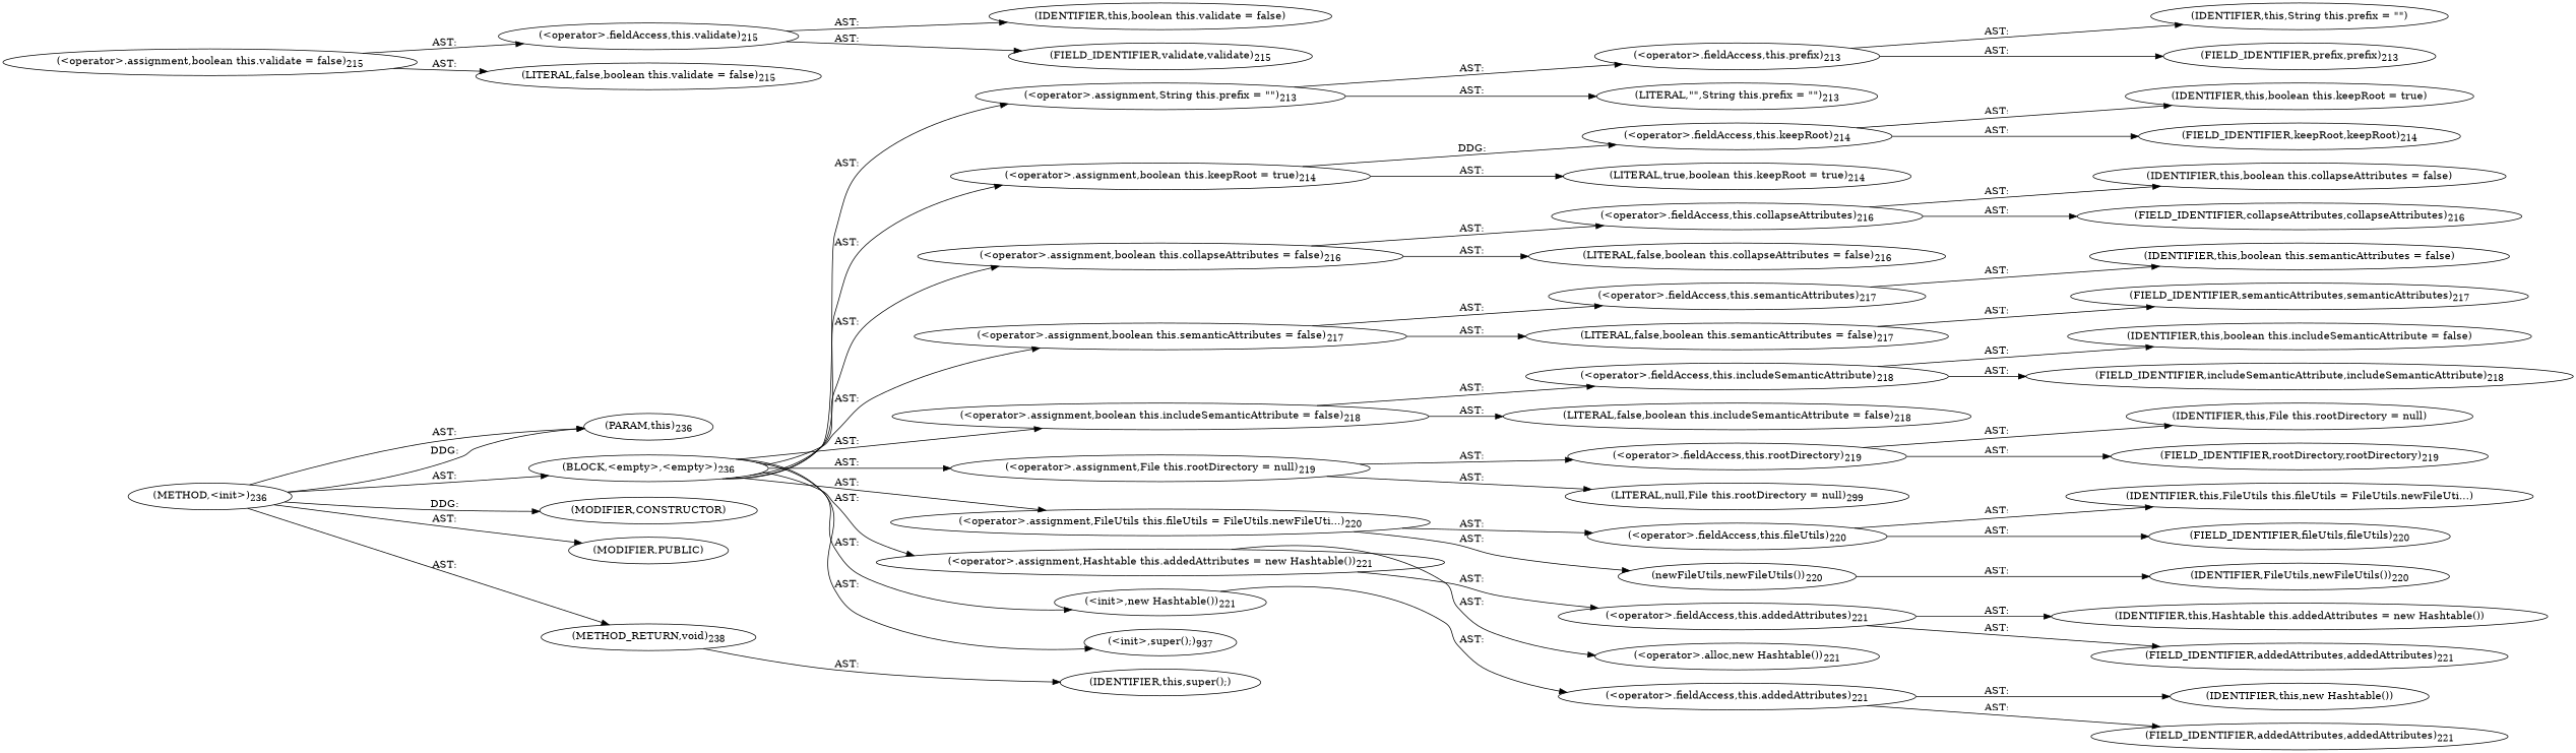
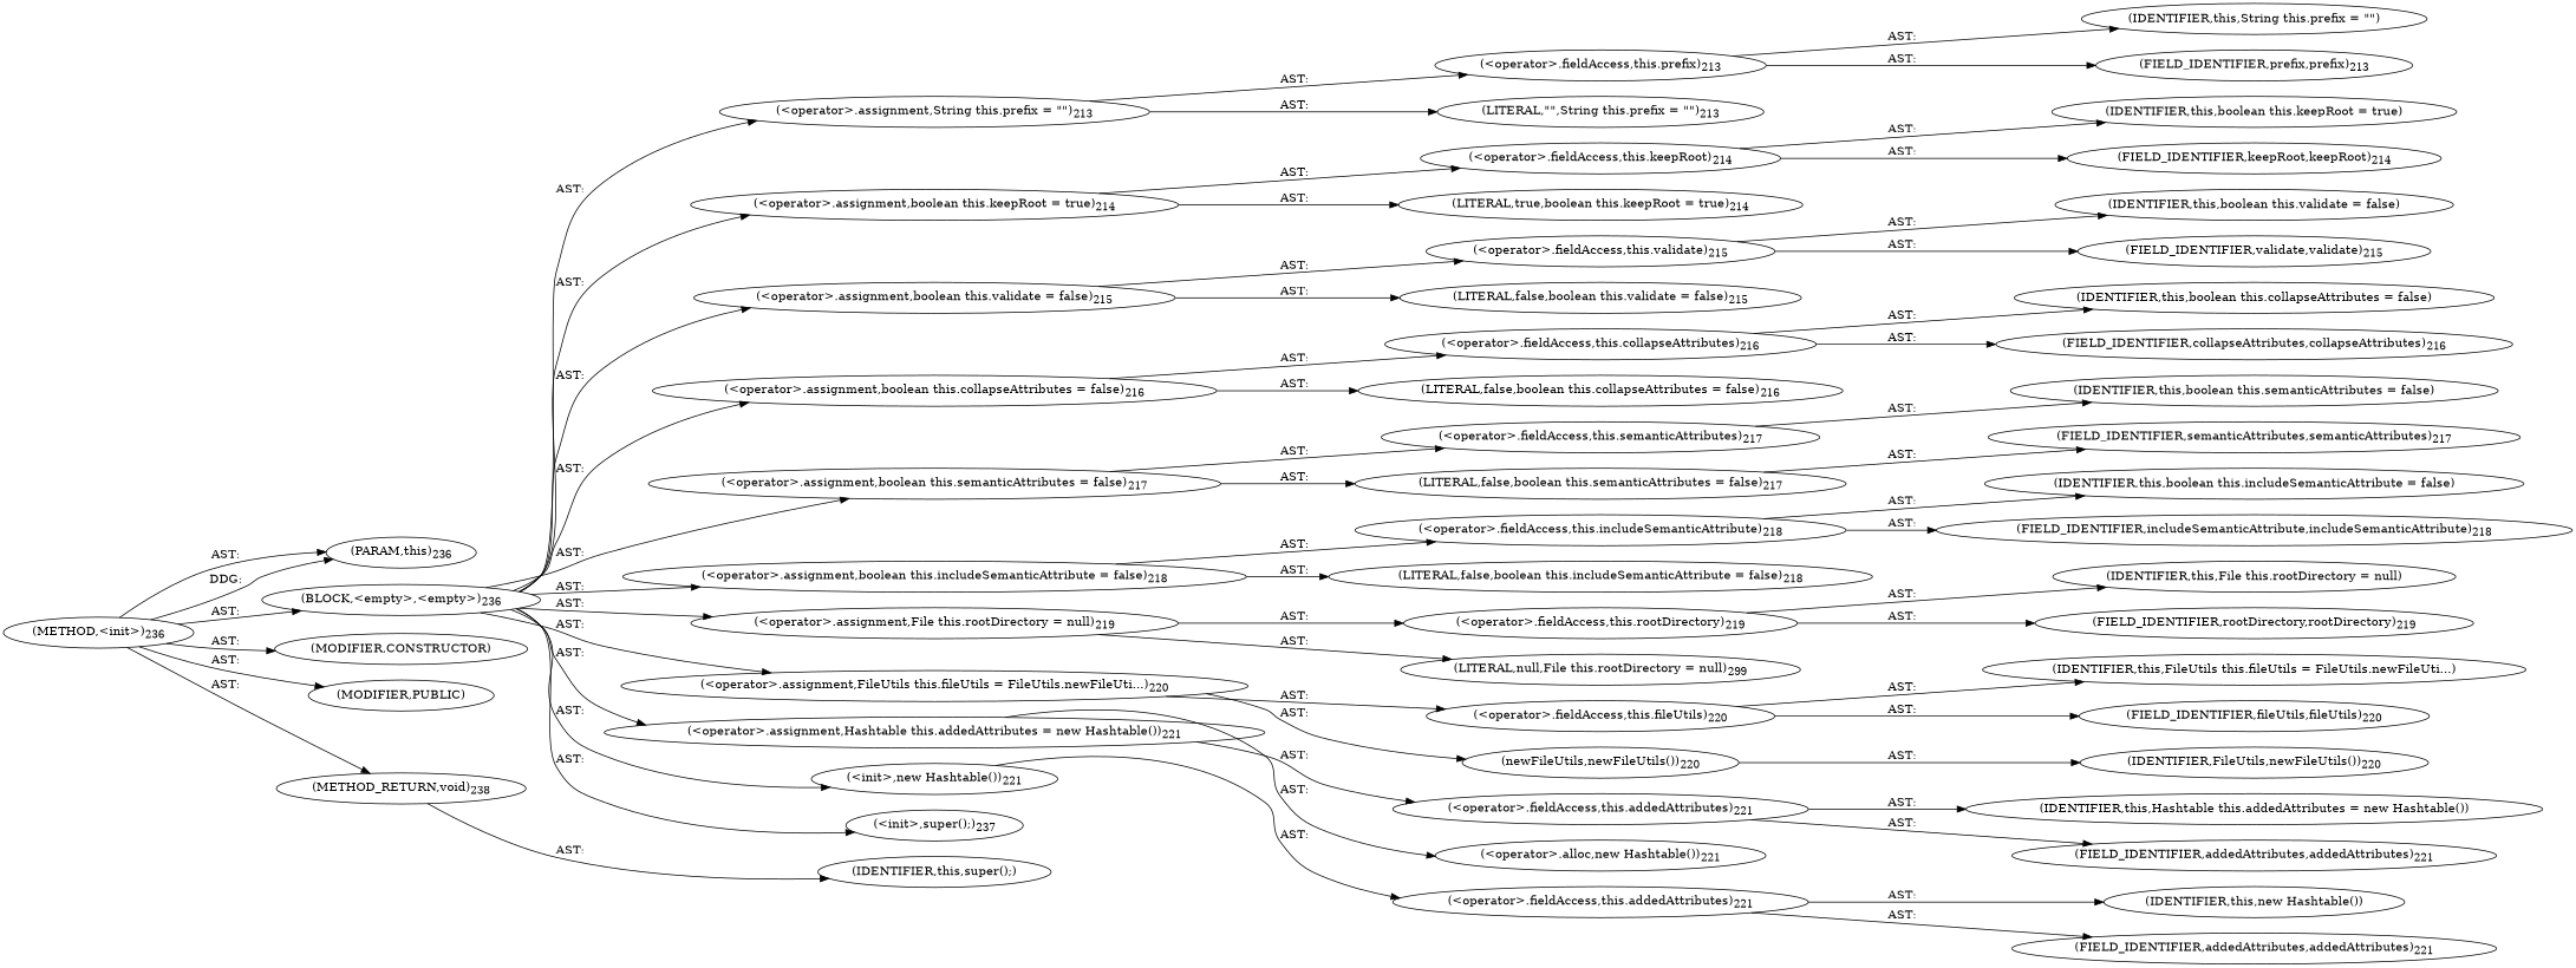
  digraph {
    rankdir=LR
    n1 [label=<(METHOD,&lt;init&gt;)<SUB>236</SUB>>]
    n2 [label=<(PARAM,this)<SUB>236</SUB>>]
    n3 [label=<(BLOCK,&lt;empty&gt;,&lt;empty&gt;)<SUB>236</SUB>>]
    n4 [label=<(MODIFIER,CONSTRUCTOR)>]
    n5 [label=<(MODIFIER,PUBLIC)>]
    n6 [label=<(METHOD_RETURN,void)<SUB>238</SUB>>]
    n7 [label=<(&lt;operator&gt;.assignment,String this.prefix = &quot;&quot;)<SUB>213</SUB>>]
    n8 [label=<(&lt;operator&gt;.assignment,boolean this.keepRoot = true)<SUB>214</SUB>>]
    n9 [label=<(&lt;operator&gt;.assignment,boolean this.validate = false)<SUB>215</SUB>>]
    n10 [label=<(&lt;operator&gt;.assignment,boolean this.collapseAttributes = false)<SUB>216</SUB>>]
    n11 [label=<(&lt;operator&gt;.assignment,boolean this.semanticAttributes = false)<SUB>217</SUB>>]
    n12 [label=<(&lt;operator&gt;.assignment,boolean this.includeSemanticAttribute = false)<SUB>218</SUB>>]
    n13 [label=<(&lt;operator&gt;.assignment,File this.rootDirectory = null)<SUB>219</SUB>>]
    n14 [label=<(&lt;operator&gt;.assignment,FileUtils this.fileUtils = FileUtils.newFileUti...)<SUB>220</SUB>>]
    n15 [label=<(&lt;operator&gt;.assignment,Hashtable this.addedAttributes = new Hashtable())<SUB>221</SUB>>]
    n16 [label=<(&lt;init&gt;,new Hashtable())<SUB>221</SUB>>]
-   n17 [label=<(&lt;init&gt;,super();)<SUB>937</SUB>>]
+   n17 [label=<(&lt;init&gt;,super();)<SUB>237</SUB>>]
    n18 [label=<(IDENTIFIER,this,super();)>]
    n19 [label=<(&lt;operator&gt;.fieldAccess,this.prefix)<SUB>213</SUB>>]
    n20 [label=<(LITERAL,&quot;&quot;,String this.prefix = &quot;&quot;)<SUB>213</SUB>>]
    n21 [label=<(&lt;operator&gt;.fieldAccess,this.keepRoot)<SUB>214</SUB>>]
    n22 [label=<(LITERAL,true,boolean this.keepRoot = true)<SUB>214</SUB>>]
    n23 [label=<(&lt;operator&gt;.fieldAccess,this.validate)<SUB>215</SUB>>]
    n24 [label=<(LITERAL,false,boolean this.validate = false)<SUB>215</SUB>>]
    n25 [label=<(&lt;operator&gt;.fieldAccess,this.collapseAttributes)<SUB>216</SUB>>]
    n26 [label=<(LITERAL,false,boolean this.collapseAttributes = false)<SUB>216</SUB>>]
    n27 [label=<(&lt;operator&gt;.fieldAccess,this.semanticAttributes)<SUB>217</SUB>>]
    n28 [label=<(LITERAL,false,boolean this.semanticAttributes = false)<SUB>217</SUB>>]
    n29 [label=<(&lt;operator&gt;.fieldAccess,this.includeSemanticAttribute)<SUB>218</SUB>>]
    n30 [label=<(LITERAL,false,boolean this.includeSemanticAttribute = false)<SUB>218</SUB>>]
    n31 [label=<(&lt;operator&gt;.fieldAccess,this.rootDirectory)<SUB>219</SUB>>]
    n32 [label=<(LITERAL,null,File this.rootDirectory = null)<SUB>299</SUB>>]
    n33 [label=<(&lt;operator&gt;.fieldAccess,this.fileUtils)<SUB>220</SUB>>]
    n34 [label=<(newFileUtils,newFileUtils())<SUB>220</SUB>>]
    n35 [label=<(&lt;operator&gt;.fieldAccess,this.addedAttributes)<SUB>221</SUB>>]
    n36 [label=<(&lt;operator&gt;.alloc,new Hashtable())<SUB>221</SUB>>]
    n37 [label=<(&lt;operator&gt;.fieldAccess,this.addedAttributes)<SUB>221</SUB>>]
    n38 [label=<(IDENTIFIER,this,String this.prefix = &quot;&quot;)>]
    n39 [label=<(FIELD_IDENTIFIER,prefix,prefix)<SUB>213</SUB>>]
    n40 [label=<(IDENTIFIER,this,boolean this.keepRoot = true)>]
    n41 [label=<(FIELD_IDENTIFIER,keepRoot,keepRoot)<SUB>214</SUB>>]
    n42 [label=<(IDENTIFIER,this,boolean this.validate = false)>]
    n43 [label=<(FIELD_IDENTIFIER,validate,validate)<SUB>215</SUB>>]
    n44 [label=<(IDENTIFIER,this,boolean this.collapseAttributes = false)>]
    n45 [label=<(FIELD_IDENTIFIER,collapseAttributes,collapseAttributes)<SUB>216</SUB>>]
    n46 [label=<(IDENTIFIER,this,boolean this.semanticAttributes = false)>]
    n47 [label=<(FIELD_IDENTIFIER,semanticAttributes,semanticAttributes)<SUB>217</SUB>>]
    n48 [label=<(IDENTIFIER,this,boolean this.includeSemanticAttribute = false)>]
    n49 [label=<(FIELD_IDENTIFIER,includeSemanticAttribute,includeSemanticAttribute)<SUB>218</SUB>>]
    n50 [label=<(IDENTIFIER,this,File this.rootDirectory = null)>]
    n51 [label=<(FIELD_IDENTIFIER,rootDirectory,rootDirectory)<SUB>219</SUB>>]
    n52 [label=<(IDENTIFIER,this,FileUtils this.fileUtils = FileUtils.newFileUti...)>]
    n53 [label=<(FIELD_IDENTIFIER,fileUtils,fileUtils)<SUB>220</SUB>>]
    n54 [label=<(IDENTIFIER,FileUtils,newFileUtils())<SUB>220</SUB>>]
    n55 [label=<(IDENTIFIER,this,Hashtable this.addedAttributes = new Hashtable())>]
    n56 [label=<(FIELD_IDENTIFIER,addedAttributes,addedAttributes)<SUB>221</SUB>>]
    n57 [label=<(IDENTIFIER,this,new Hashtable())>]
    n58 [label=<(FIELD_IDENTIFIER,addedAttributes,addedAttributes)<SUB>221</SUB>>]
    n1 -> n2 [label="AST: "]
    n1 -> n2 [label="DDG: "]
    n1 -> n3 [label="AST: "]
-   n1 -> n4 [label="DDG: "]
+   n1 -> n4 [label="AST: "]
    n1 -> n5 [label="AST: "]
    n1 -> n6 [label="AST: "]
    n3 -> n7 [label="AST: "]
    n3 -> n8 [label="AST: "]
+   n3 -> n9 [label="AST: "]
    n3 -> n10 [label="AST: "]
    n3 -> n11 [label="AST: "]
    n3 -> n12 [label="AST: "]
    n3 -> n13 [label="AST: "]
    n3 -> n14 [label="AST: "]
    n3 -> n15 [label="AST: "]
    n3 -> n16 [label="AST: "]
    n3 -> n17 [label="AST: "]
    n6 -> n18 [label="AST: "]
    n7 -> n19 [label="AST: "]
    n7 -> n20 [label="AST: "]
-   n8 -> n21 [label="DDG: "]
+   n8 -> n21 [label="AST: "]
    n8 -> n22 [label="AST: "]
    n9 -> n23 [label="AST: "]
    n9 -> n24 [label="AST: "]
    n10 -> n25 [label="AST: "]
    n10 -> n26 [label="AST: "]
    n11 -> n27 [label="AST: "]
    n11 -> n28 [label="AST: "]
    n12 -> n29 [label="AST: "]
    n12 -> n30 [label="AST: "]
    n13 -> n31 [label="AST: "]
    n13 -> n32 [label="AST: "]
    n14 -> n33 [label="AST: "]
    n14 -> n34 [label="AST: "]
    n15 -> n35 [label="AST: "]
    n15 -> n36 [label="AST: "]
    n16 -> n37 [label="AST: "]
    n19 -> n38 [label="AST: "]
    n19 -> n39 [label="AST: "]
    n21 -> n40 [label="AST: "]
    n21 -> n41 [label="AST: "]
    n23 -> n42 [label="AST: "]
    n23 -> n43 [label="AST: "]
    n25 -> n44 [label="AST: "]
    n25 -> n45 [label="AST: "]
    n27 -> n46 [label="AST: "]
    n28 -> n47 [label="AST: "]
    n29 -> n48 [label="AST: "]
    n29 -> n49 [label="AST: "]
    n31 -> n50 [label="AST: "]
    n31 -> n51 [label="AST: "]
    n33 -> n52 [label="AST: "]
    n33 -> n53 [label="AST: "]
    n34 -> n54 [label="AST: "]
    n35 -> n55 [label="AST: "]
    n35 -> n56 [label="AST: "]
    n37 -> n57 [label="AST: "]
    n37 -> n58 [label="AST: "]
  }
